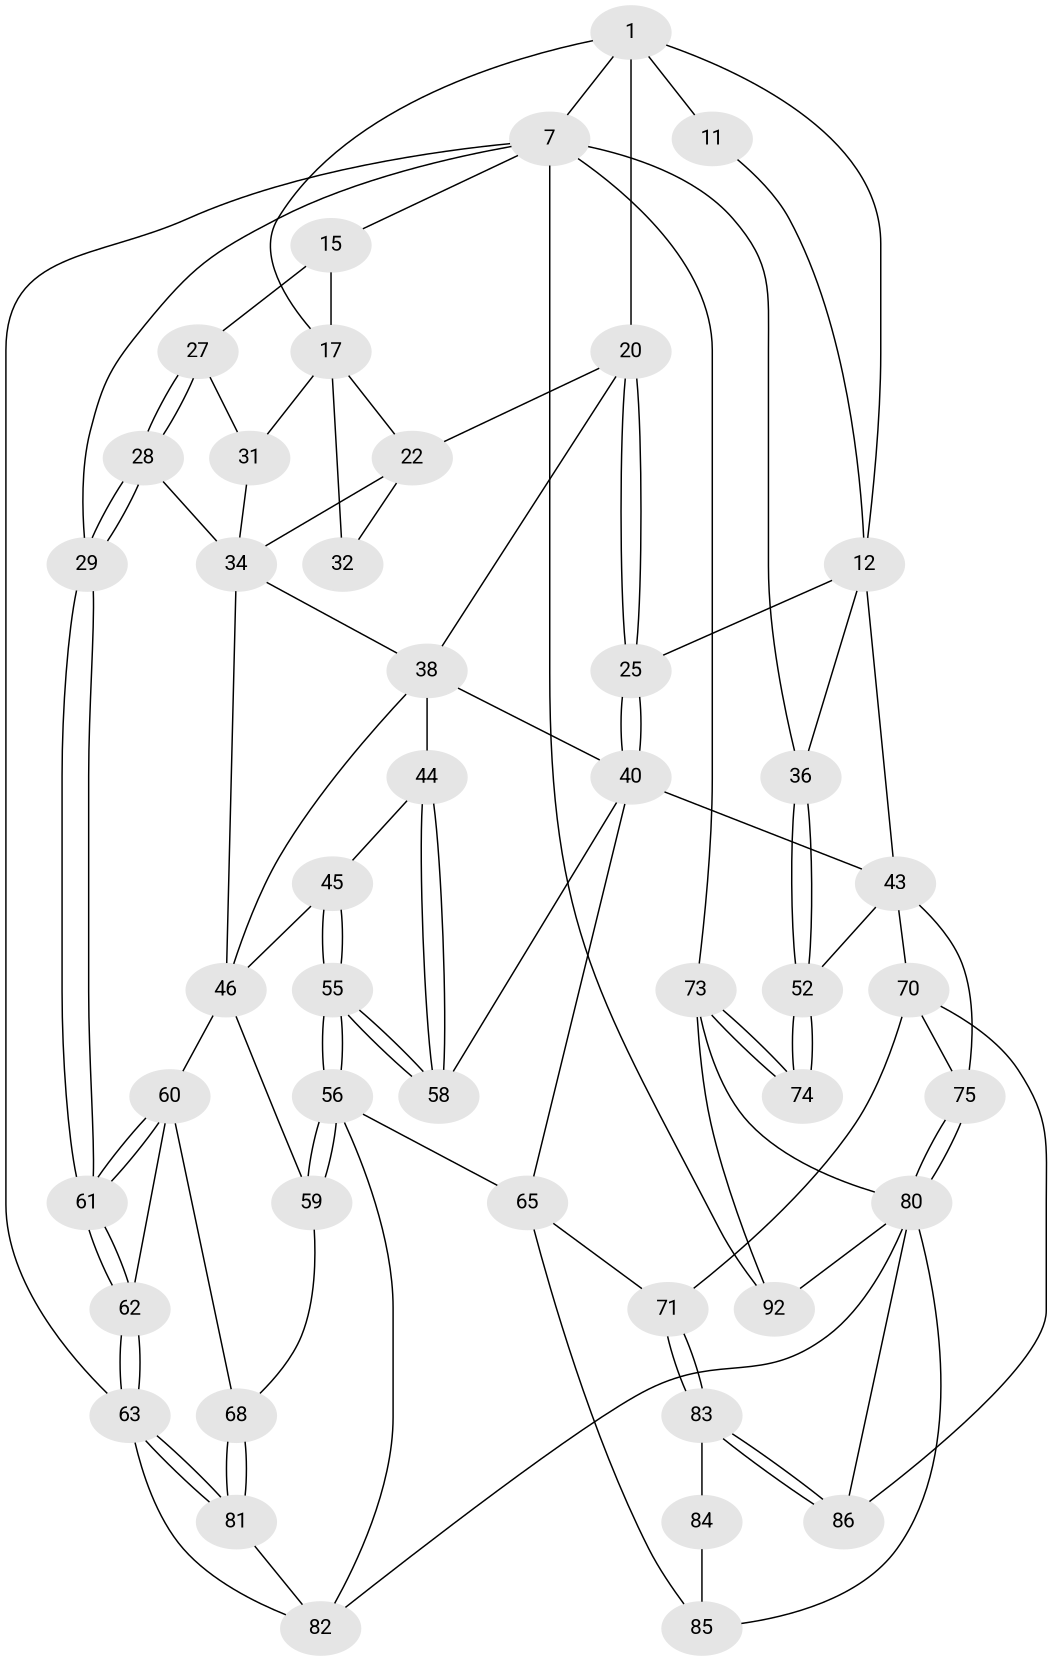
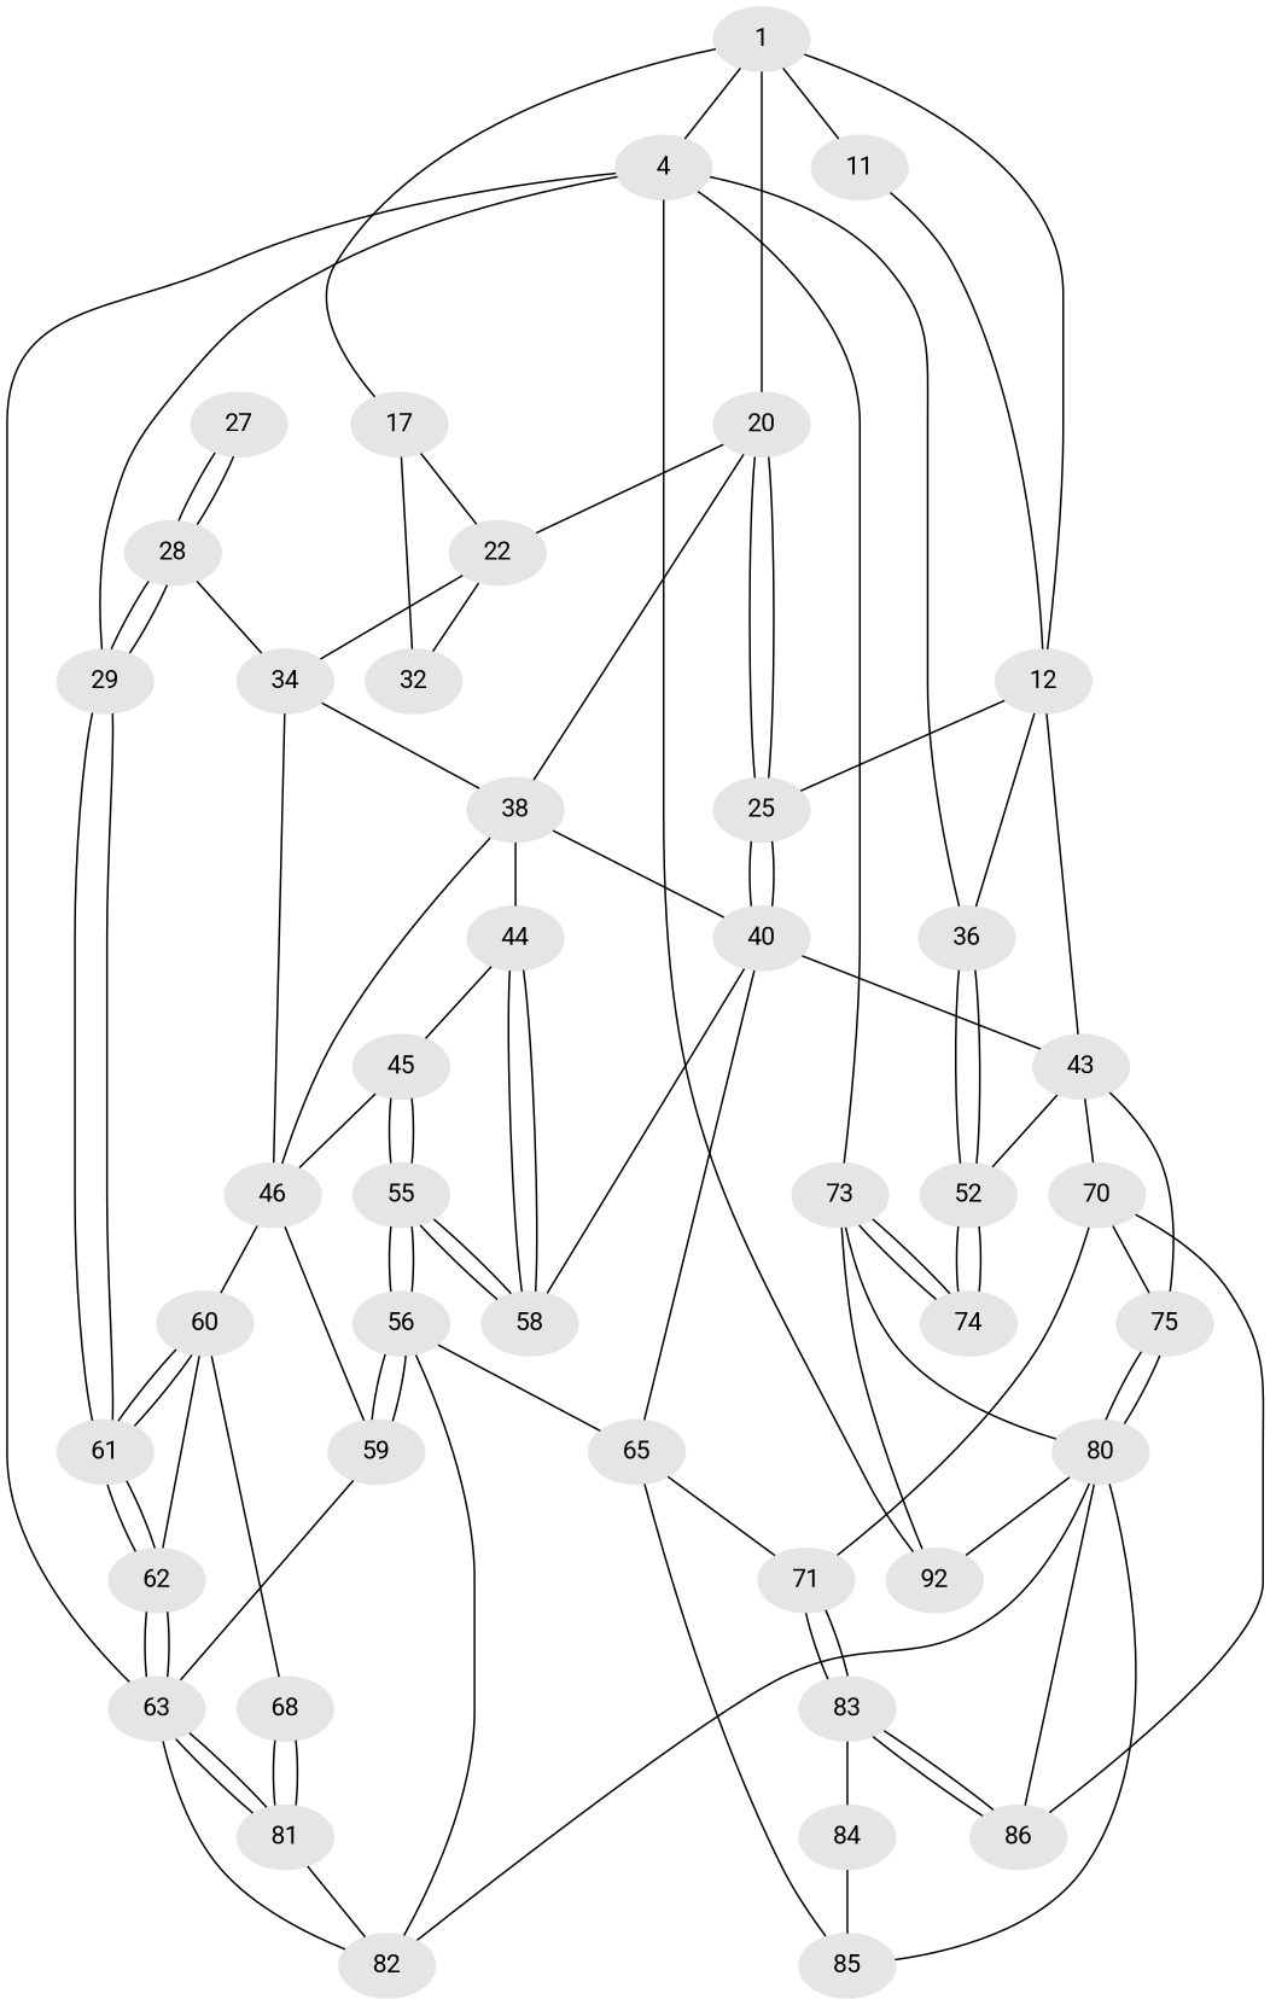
  graph {
    fontname=Roboto
    node [color=gray90 fontname=Roboto style=filled]
    edge [fontname=Roboto]
    1 [super="+2+7"]
-   4 [super="+5+72" label=7]
+   4 [super="+5+72"]
    11
    12 [super="+37+13"]
    17 [super="+18+23"]
    20 [super="+21"]
-   15 [super="+26+16"]
    29
    36
    63 [super="+64"]
    73 [super="+78"]
    92
    25
    43 [super="+49"]
    22 [super="+33"]
-   31
    32
    38 [super="+41+39"]
    27
    61
    52 [super="+53"]
    82 [super="+91"]
    81
    74 [super="+77"]
    80 [super="+87"]
    40 [super="+51"]
    70 [super="+76"]
    75
    28
    34 [super="+35"]
    46 [super="+47"]
    44
    58
    65 [super="+66"]
    62
    n36 [label=59]
    60 [super="+69"]
    45
    71
    85 [super="+90"]
    86
    55
    56 [super="+67"]
    68
    83
    84
    1 -- 4 [weight=2]
    1 -- 11 [weight=2]
    1 -- 12
    1 -- 17
    1 -- 20
-   4 -- 15
    4 -- 29
    4 -- 36
    4 -- 63 [weight=2]
    4 -- 73
    4 -- 92
    11 -- 12
    12 -- 36
    12 -- 25
    12 -- 43 [weight=2]
    17 -- 22
-   17 -- 31
    17 -- 32 [weight=2]
    20 -- 25
    20 -- 25
    20 -- 22
    20 -- 38
-   15 -- 17
-   15 -- 27
    29 -- 61
    29 -- 61
    36 -- 52
    36 -- 52
    63 -- 82
    63 -- 81
    63 -- 81
    73 -- 92
    73 -- 74 [weight=2]
    73 -- 74
    73 -- 80
    25 -- 40
    25 -- 40
    43 -- 52
    43 -- 70
    43 -- 75
    22 -- 32
    22 -- 34
-   31 -- 34
    38 -- 40
    38 -- 46
    38 -- 44
-   27 -- 31
    27 -- 28
    27 -- 28
    61 -- 62
    61 -- 62
    52 -- 74 [weight=2]
    52 -- 74
    81 -- 82
    80 -- 92
    80 -- 82
    80 -- 85
    80 -- 86
    40 -- 43
    40 -- 58
    40 -- 65
    70 -- 75
    70 -- 71
    70 -- 86
    75 -- 80
    75 -- 80
    28 -- 29
    28 -- 29
    28 -- 34
    34 -- 38
    34 -- 46
    46 -- n36
    46 -- 60
    44 -- 58
    44 -- 58
    44 -- 45
    65 -- 71
    65 -- 85
    62 -- 63
    62 -- 63
-   n36 -- 68
+   n36 -- 63
    60 -- 61
    60 -- 61
    60 -- 62
    60 -- 68
    45 -- 46
    45 -- 55
    45 -- 55
    71 -- 83
    71 -- 83
    55 -- 58
    55 -- 58
    55 -- 56
    55 -- 56
    56 -- 82
    56 -- 65
    56 -- n36
    56 -- n36
    68 -- 81
    68 -- 81
    83 -- 86
    83 -- 86
    83 -- 84
    84 -- 85 [weight=2]
  }
